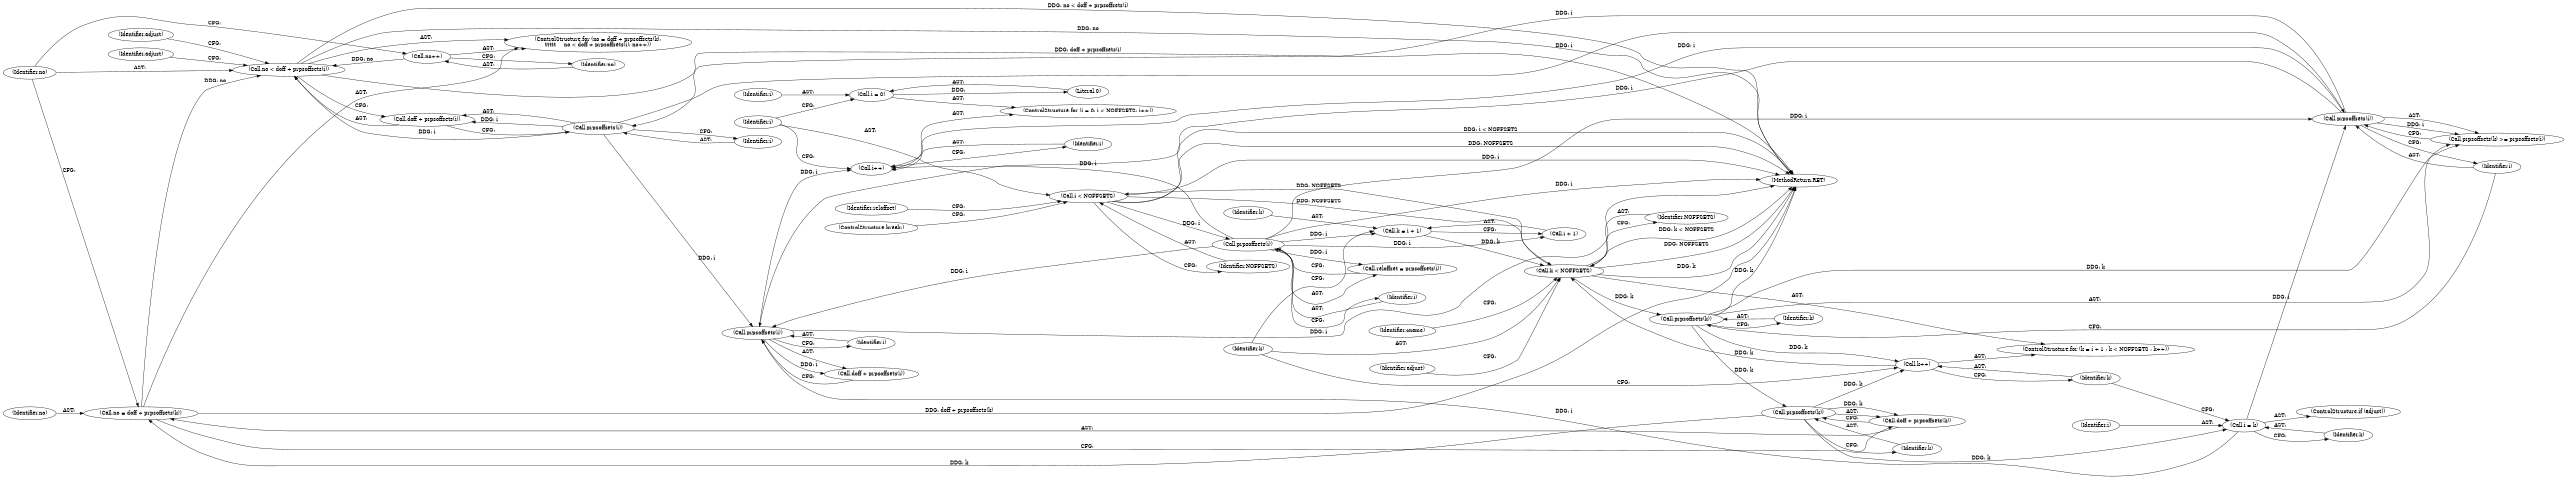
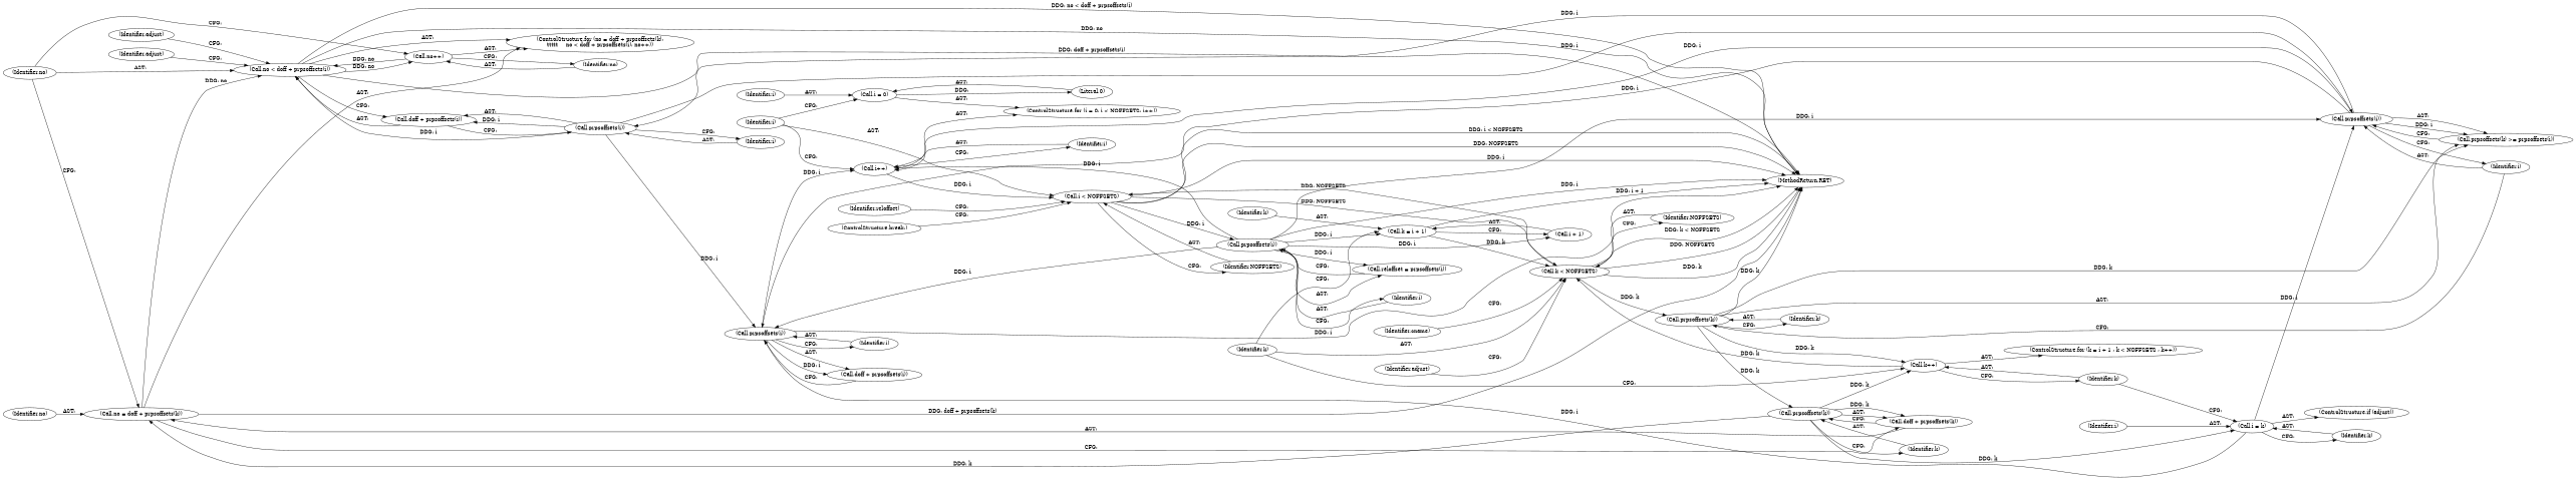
  digraph {
    rankdir=LR
    n1 [label="(Call,no = doff + prpsoffsets(k))"]
    n2 [label="(Call,no < doff + prpsoffsets(i))"]
    n3 [label="(ControlStructure,for (no = doff + prpsoffsets(k);\n\t\t\t\t\t     no < doff + prpsoffsets(i); no++))"]
    n4 [label="(Call,doff + prpsoffsets(k))"]
    n5 [label="(MethodReturn,RET)"]
    n6 [label="(Call,doff + prpsoffsets(i))"]
    n7 [label="(Call,no++)"]
    n8 [label="(Call,prpsoffsets(k))"]
    n9 [label="(Call,i = k)"]
    n10 [label="(Call,k++)"]
    n11 [label="(Identifier,k)"]
    n12 [label="(Call,prpsoffsets(i))"]
    n13 [label="(Call,prpsoffsets(i))"]
    n14 [label="(ControlStructure,if (adjust))"]
    n15 [label="(Identifier,k)"]
    n16 [label="(Call,k < NOFFSETS)"]
    n17 [label="(ControlStructure,for (k = i + 1 ; k < NOFFSETS ; k++))"]
    n18 [label="(Identifier,k)"]
    n19 [label="(Call,prpsoffsets(k))"]
    n20 [label="(Identifier,k)"]
    n21 [label="(Call,prpsoffsets(k) >= prpsoffsets(i))"]
    n22 [label="(Call,i < NOFFSETS)"]
    n23 [label="(Identifier,NOFFSETS)"]
    n24 [label="(Call,prpsoffsets(i))"]
    n25 [label="(Identifier,NOFFSETS)"]
    n26 [label="(Call,k = i + 1)"]
    n27 [label="(Call,i + 1)"]
    n28 [label="(Call,i++)"]
    n29 [label="(Identifier,i)"]
    n30 [label="(Call,reloffset = prpsoffsets(i))"]
    n31 [label="(ControlStructure,for (i = 0; i < NOFFSETS; i++))"]
    n32 [label="(Identifier,i)"]
    n33 [label="(Call,prpsoffsets(i))"]
    n34 [label="(Identifier,i)"]
    n35 [label="(Identifier,i)"]
    n36 [label="(Call,doff + prpsoffsets(i))"]
    n37 [label="(Identifier,i)"]
    n38 [label="(Call,i = 0)"]
    n39 [label="(Literal,0)"]
    n40 [label="(Identifier,no)"]
    n41 [label="(Identifier,adjust)"]
    n42 [label="(ControlStructure,break;)"]
    n43 [label="(Identifier,adjust)"]
    n44 [label="(Identifier,i)"]
    n45 [label="(Identifier,no)"]
    n46 [label="(Identifier,reloffset)"]
    n47 [label="(Identifier,i)"]
    n48 [label="(Identifier,i)"]
    n49 [label="(Identifier,no)"]
    n50 [label="(Identifier,k)"]
    n51 [label="(Identifier,adjust)"]
    n52 [label="(Identifier,k)"]
    n53 [label="(Identifier,cname)"]
    n1 -> n2 [label="DDG: no"]
    n1 -> n3 [label="AST: "]
    n1 -> n4 [label="CFG: "]
    n1 -> n5 [label="DDG: doff + prpsoffsets(k)"]
    n2 -> n3 [label="AST: "]
    n2 -> n5 [label="DDG: no"]
    n2 -> n5 [label="DDG: doff + prpsoffsets(i)"]
    n2 -> n5 [label="DDG: no < doff + prpsoffsets(i)"]
    n2 -> n6 [label="CFG: "]
+   n2 -> n7 [label="DDG: no"]
    n4 -> n1 [label="AST: "]
    n4 -> n8 [label="CFG: "]
    n6 -> n2 [label="AST: "]
    n6 -> n33 [label="CFG: "]
    n7 -> n2 [label="DDG: no"]
    n7 -> n3 [label="AST: "]
    n7 -> n40 [label="CFG: "]
    n8 -> n1 [label="DDG: k"]
    n8 -> n4 [label="AST: "]
    n8 -> n4 [label="DDG: k"]
    n8 -> n9 [label="DDG: k"]
    n8 -> n10 [label="DDG: k"]
    n8 -> n11 [label="CFG: "]
    n9 -> n12 [label="DDG: i"]
    n9 -> n13 [label="DDG: i"]
    n9 -> n14 [label="AST: "]
    n9 -> n15 [label="CFG: "]
    n10 -> n16 [label="DDG: k"]
    n10 -> n17 [label="AST: "]
    n10 -> n18 [label="CFG: "]
    n11 -> n8 [label="AST: "]
    n12 -> n13 [label="DDG: i"]
    n12 -> n21 [label="AST: "]
    n12 -> n21 [label="DDG: i"]
    n12 -> n28 [label="DDG: i"]
    n12 -> n33 [label="DDG: i"]
    n12 -> n34 [label="CFG: "]
    n13 -> n5 [label="DDG: i"]
    n13 -> n28 [label="DDG: i"]
    n13 -> n35 [label="CFG: "]
    n13 -> n36 [label="AST: "]
    n13 -> n36 [label="DDG: i"]
    n15 -> n9 [label="AST: "]
    n16 -> n5 [label="DDG: k < NOFFSETS"]
    n16 -> n5 [label="DDG: NOFFSETS"]
    n16 -> n5 [label="DDG: k"]
-   n16 -> n17 [label="AST: "]
    n16 -> n19 [label="DDG: k"]
    n16 -> n22 [label="DDG: NOFFSETS"]
    n16 -> n23 [label="CFG: "]
    n18 -> n9 [label="CFG: "]
    n18 -> n10 [label="AST: "]
    n19 -> n5 [label="DDG: k"]
    n19 -> n8 [label="DDG: k"]
    n19 -> n10 [label="DDG: k"]
    n19 -> n20 [label="CFG: "]
    n19 -> n21 [label="AST: "]
    n19 -> n21 [label="DDG: k"]
    n20 -> n19 [label="AST: "]
    n21 -> n12 [label="CFG: "]
    n22 -> n5 [label="DDG: i < NOFFSETS"]
    n22 -> n5 [label="DDG: NOFFSETS"]
    n22 -> n5 [label="DDG: i"]
    n22 -> n16 [label="DDG: NOFFSETS"]
    n22 -> n24 [label="DDG: i"]
    n22 -> n25 [label="CFG: "]
    n23 -> n16 [label="AST: "]
    n24 -> n5 [label="DDG: i"]
    n24 -> n12 [label="DDG: i"]
    n24 -> n13 [label="DDG: i"]
    n24 -> n26 [label="DDG: i"]
    n24 -> n27 [label="DDG: i"]
    n24 -> n28 [label="DDG: i"]
    n24 -> n29 [label="CFG: "]
    n24 -> n30 [label="AST: "]
    n24 -> n30 [label="DDG: i"]
    n25 -> n22 [label="AST: "]
+   n26 -> n5 [label="DDG: i + 1"]
    n26 -> n16 [label="DDG: k"]
    n26 -> n27 [label="CFG: "]
    n27 -> n26 [label="AST: "]
+   n28 -> n22 [label="DDG: i"]
    n28 -> n31 [label="AST: "]
    n28 -> n32 [label="CFG: "]
    n29 -> n24 [label="AST: "]
    n30 -> n24 [label="CFG: "]
    n32 -> n28 [label="AST: "]
    n33 -> n2 [label="DDG: i"]
    n33 -> n6 [label="AST: "]
    n33 -> n6 [label="DDG: i"]
    n33 -> n12 [label="DDG: i"]
    n33 -> n13 [label="DDG: i"]
    n33 -> n37 [label="CFG: "]
    n34 -> n12 [label="AST: "]
    n34 -> n19 [label="CFG: "]
    n35 -> n13 [label="AST: "]
    n36 -> n13 [label="CFG: "]
    n37 -> n33 [label="AST: "]
    n38 -> n31 [label="AST: "]
    n38 -> n39 [label="DDG: "]
    n39 -> n38 [label="AST: "]
    n40 -> n7 [label="AST: "]
    n41 -> n16 [label="CFG: "]
    n42 -> n22 [label="CFG: "]
    n43 -> n2 [label="CFG: "]
    n44 -> n22 [label="AST: "]
    n44 -> n28 [label="CFG: "]
    n44 -> n38 [label="CFG: "]
    n45 -> n1 [label="CFG: "]
    n45 -> n2 [label="AST: "]
    n45 -> n7 [label="CFG: "]
    n46 -> n22 [label="CFG: "]
    n47 -> n38 [label="AST: "]
    n48 -> n9 [label="AST: "]
    n49 -> n1 [label="AST: "]
    n50 -> n26 [label="AST: "]
    n51 -> n2 [label="CFG: "]
    n52 -> n10 [label="CFG: "]
    n52 -> n16 [label="AST: "]
    n52 -> n26 [label="CFG: "]
    n53 -> n16 [label="CFG: "]
  }
